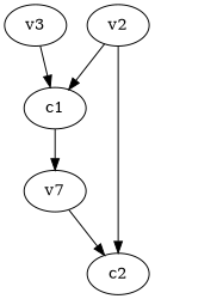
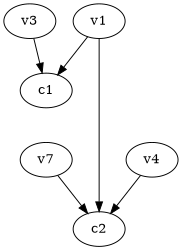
  strict digraph {
    edge [weight=1]
    n1 [label=v7]
    c1
    c2
-   v2
+   v2 [label=v1]
    v3
+   v4
    n1 -> c2
-   c1 -> n1
    v2 -> c1
    v2 -> c2
    v3 -> c1
+   v4 -> c2
  }
